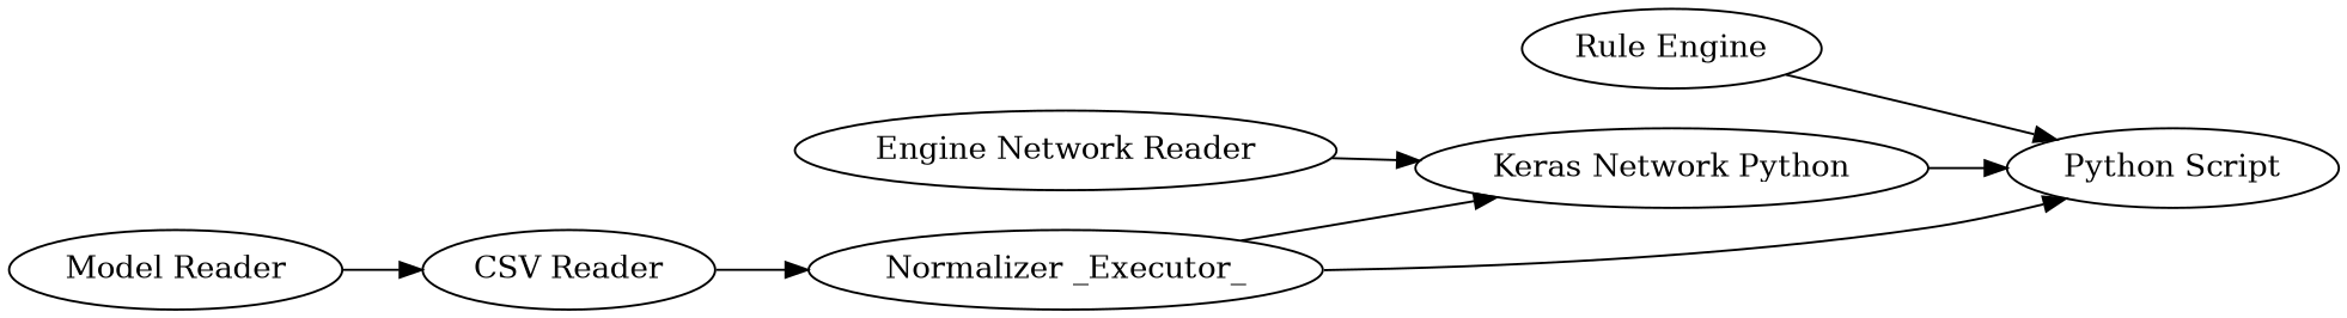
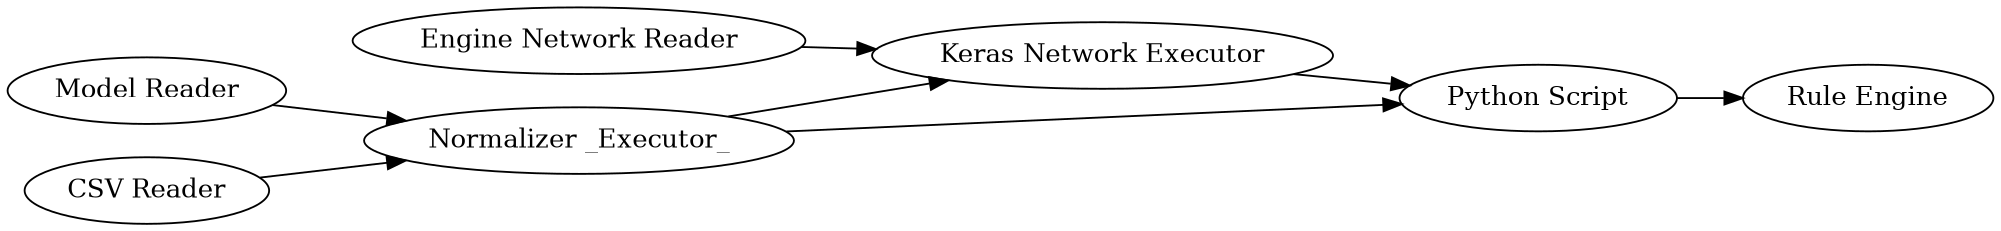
  digraph {
    rankdir=LR
    n1 [label="Normalizer _Executor_"]
-   n2 [label="Keras Network Python"]
+   n2 [label="Keras Network Executor"]
    n3 [label="Python Script"]
    n4 [label="Rule Engine"]
    n5 [label="Model Reader"]
    n6 [label="CSV Reader"]
    n7 [label="Engine Network Reader"]
    n1 -> n2
    n1 -> n3
    n2 -> n3
-   n4 -> n3
-   n5 -> n6
+   n3 -> n4
+   n5 -> n1
    n6 -> n1
    n7 -> n2
  }
